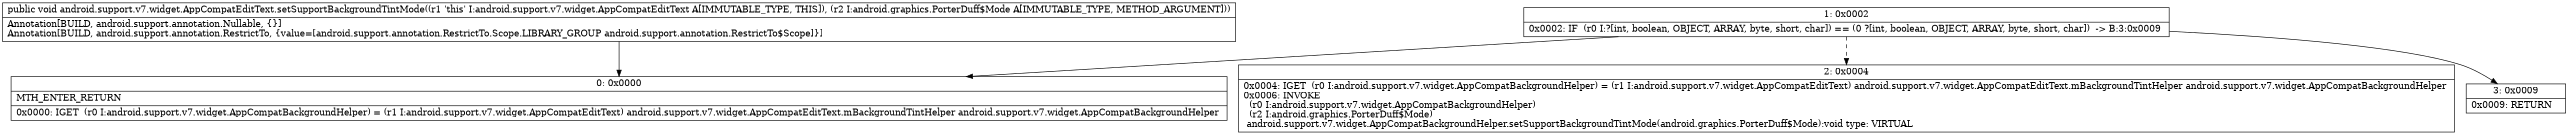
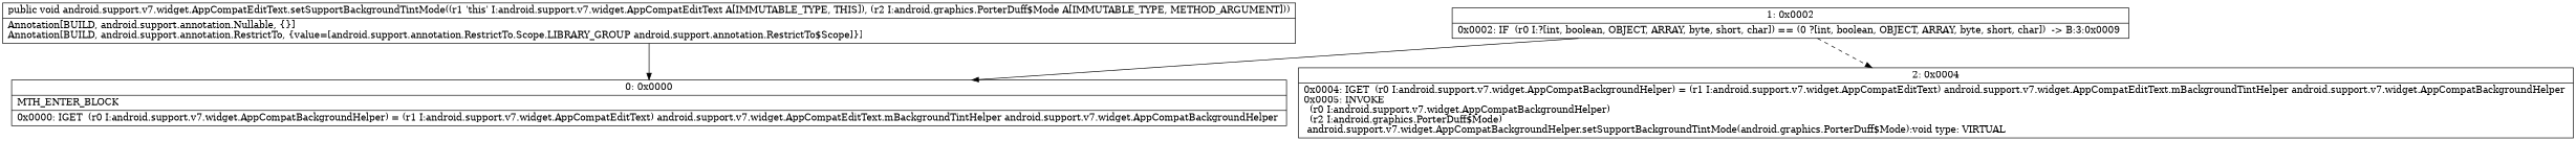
  digraph {
    node [shape=record]
-   n1 [label="{0\:\ 0x0000|MTH_ENTER_RETURN\l|0x0000: IGET  (r0 I:android.support.v7.widget.AppCompatBackgroundHelper) = (r1 I:android.support.v7.widget.AppCompatEditText) android.support.v7.widget.AppCompatEditText.mBackgroundTintHelper android.support.v7.widget.AppCompatBackgroundHelper \l}"]
+   n1 [label="{0\:\ 0x0000|MTH_ENTER_BLOCK\l|0x0000: IGET  (r0 I:android.support.v7.widget.AppCompatBackgroundHelper) = (r1 I:android.support.v7.widget.AppCompatEditText) android.support.v7.widget.AppCompatEditText.mBackgroundTintHelper android.support.v7.widget.AppCompatBackgroundHelper \l}"]
    n2 [label="{1\:\ 0x0002|0x0002: IF  (r0 I:?[int, boolean, OBJECT, ARRAY, byte, short, char]) == (0 ?[int, boolean, OBJECT, ARRAY, byte, short, char])  \-\> B:3:0x0009 \l}"]
-   n3 [label="{2\:\ 0x0004|0x0004: IGET  (r0 I:android.support.v7.widget.AppCompatBackgroundHelper) = (r1 I:android.support.v7.widget.AppCompatEditText) android.support.v7.widget.AppCompatEditText.mBackgroundTintHelper android.support.v7.widget.AppCompatBackgroundHelper \l0x0006: INVOKE  \l  (r0 I:android.support.v7.widget.AppCompatBackgroundHelper)\l  (r2 I:android.graphics.PorterDuff$Mode)\l android.support.v7.widget.AppCompatBackgroundHelper.setSupportBackgroundTintMode(android.graphics.PorterDuff$Mode):void type: VIRTUAL \l}"]
-   n4 [label="{3\:\ 0x0009|0x0009: RETURN   \l}"]
+   n3 [label="{2\:\ 0x0004|0x0004: IGET  (r0 I:android.support.v7.widget.AppCompatBackgroundHelper) = (r1 I:android.support.v7.widget.AppCompatEditText) android.support.v7.widget.AppCompatEditText.mBackgroundTintHelper android.support.v7.widget.AppCompatBackgroundHelper \l0x0005: INVOKE  \l  (r0 I:android.support.v7.widget.AppCompatBackgroundHelper)\l  (r2 I:android.graphics.PorterDuff$Mode)\l android.support.v7.widget.AppCompatBackgroundHelper.setSupportBackgroundTintMode(android.graphics.PorterDuff$Mode):void type: VIRTUAL \l}"]
    n5 [label="{public void android.support.v7.widget.AppCompatEditText.setSupportBackgroundTintMode((r1 'this' I:android.support.v7.widget.AppCompatEditText A[IMMUTABLE_TYPE, THIS]), (r2 I:android.graphics.PorterDuff$Mode A[IMMUTABLE_TYPE, METHOD_ARGUMENT]))  | Annotation[BUILD, android.support.annotation.Nullable, \{\}]\lAnnotation[BUILD, android.support.annotation.RestrictTo, \{value=[android.support.annotation.RestrictTo.Scope.LIBRARY_GROUP android.support.annotation.RestrictTo$Scope]\}]\l}"]
    n2 -> n1
    n2 -> n3 [style=dashed]
-   n2 -> n4
    n5 -> n1
  }
